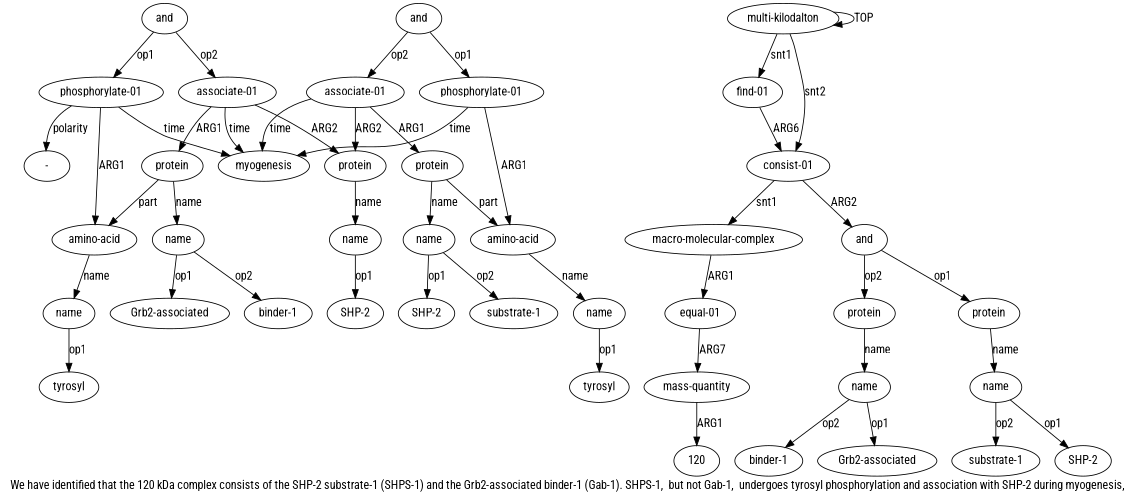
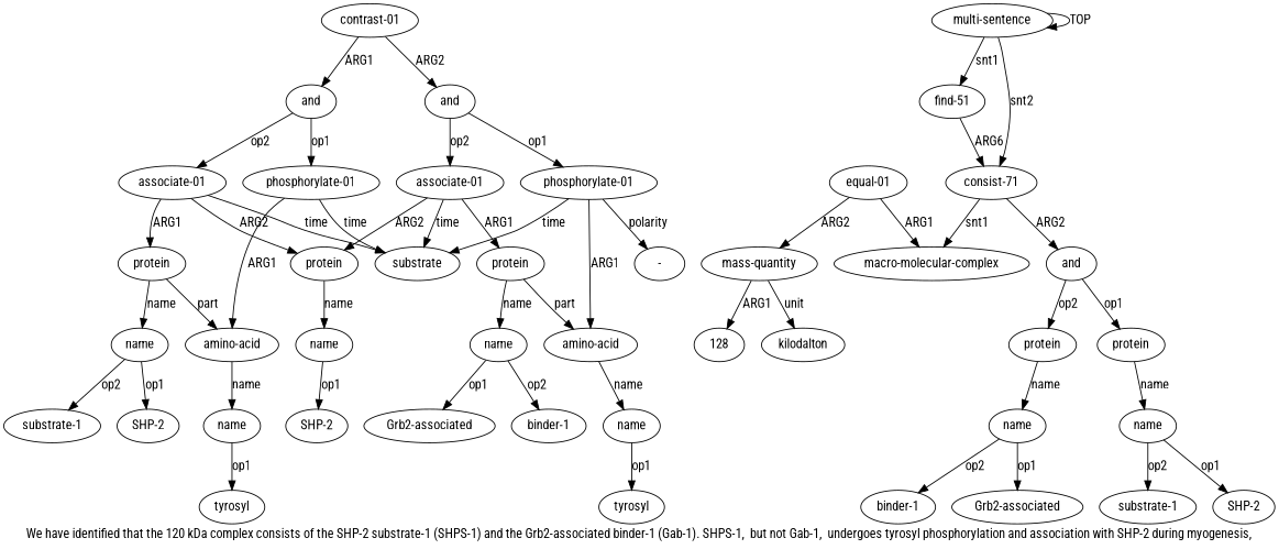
  digraph {
    fontname="Roboto Condensed"
    label="We have identified that the 120 kDa complex consists of the SHP-2 substrate-1 (SHPS-1) and the Grb2-associated binder-1 (Gab-1). SHPS-1,  but not Gab-1,  undergoes tyrosyl phosphorylation and association with SHP-2 during myogenesis,"
    node [color=black fontname="Roboto Condensed" gold_ind=-1 gold_label=name test_ind=-1 test_label=name]
    edge [color=black fontname="Roboto Condensed" gold_label=op1 test_label=op1]
-   n1 [gold_ind=20 gold_label=myogenesis label=myogenesis test_ind=20 test_label=myogenesis]
+   n1 [gold_ind=20 gold_label=myogenesis label=substrate test_ind=20 test_label=myogenesis]
    n2 [gold_ind=21 gold_label="associate-01" label="associate-01" test_ind=21 test_label="associate-01"]
    n3 [gold_ind=22 gold_label=protein label=protein test_ind=22 test_label=protein]
    n4 [gold_ind=18 gold_label=protein label=protein test_ind=18 test_label=protein]
    n5 [gold_ind=23 label=name test_ind=23]
    n6 [gold_ind=16 gold_label="amino-acid" label="amino-acid" test_ind=16 test_label="amino-acid"]
    n7 [gold_ind=19 label=name test_ind=19]
    n8 [gold_label="SHP-2" label="SHP-2" test_label="SHP-2"]
    n9 [gold_ind=17 label=name test_ind=17]
    n10 [gold_label="substrate-1" label="substrate-1" test_label="substrate-1"]
    n11 [gold_label="SHP-2" label="SHP-2" test_label="SHP-2"]
    n12 [gold_ind=24 gold_label=and label=and test_ind=24 test_label=and]
    n13 [gold_ind=25 gold_label="phosphorylate-01" label="phosphorylate-01" test_ind=25 test_label="phosphorylate-01"]
    n14 [gold_ind=30 gold_label="associate-01" label="associate-01" test_ind=30 test_label="associate-01"]
    n15 [gold_ind=26 gold_label="amino-acid" label="amino-acid" test_ind=26 test_label="amino-acid"]
    n16 [gold_label="-" label="-" test_label="-"]
    n17 [gold_ind=28 gold_label=protein label=protein test_ind=28 test_label=protein]
    n18 [gold_ind=27 label=name test_ind=27]
    n19 [gold_ind=29 label=name test_ind=29]
    n20 [gold_label=tyrosyl label=tyrosyl test_label=tyrosyl]
    n21 [gold_label="binder-1" label="binder-1" test_label="binder-1"]
    n22 [gold_label="Grb2-associated" label="Grb2-associated" test_label="Grb2-associated"]
    n23 [gold_label="substrate-1" label="substrate-1" test_label="substrate-1"]
-   n24 [gold_label=120 label=120 test_label=120]
+   n24 [gold_label=120 label=128 test_label=120]
    n25 [gold_label="SHP-2" label="SHP-2" test_label="SHP-2"]
    n26 [gold_label=tyrosyl label=tyrosyl test_label=tyrosyl]
    n27 [gold_label="binder-1" label="binder-1" test_label="binder-1"]
    n28 [gold_label="Grb2-associated" label="Grb2-associated" test_label="Grb2-associated"]
    n29 [gold_ind=15 gold_label="phosphorylate-01" label="phosphorylate-01" test_ind=15 test_label="phosphorylate-01"]
    n30 [gold_ind=14 gold_label=and label=and test_ind=14 test_label=and]
    n31 [gold_ind=11 gold_label=protein label=protein test_ind=11 test_label=protein]
    n32 [gold_ind=12 label=name test_ind=12]
    n33 [gold_ind=10 label=name test_ind=10]
-   n35 [gold_ind=1 gold_label="find-01" label="find-01" test_ind=1 test_label="find-01"]
-   n36 [gold_ind=3 gold_label="consist-01" label="consist-01" test_ind=3 test_label="consist-01"]
+   n34 [gold_ind=13 gold_label="contrast-01" label="contrast-01" test_ind=13 test_label="contrast-01"]
+   n35 [gold_ind=1 gold_label="find-01" label="find-51" test_ind=1 test_label="find-01"]
+   n36 [gold_ind=3 gold_label="consist-01" label="consist-71" test_ind=3 test_label="consist-01"]
    n37 [gold_ind=4 gold_label="macro-molecular-complex" label="macro-molecular-complex" test_ind=4 test_label="macro-molecular-complex"]
    n38 [gold_ind=8 gold_label=and label=and test_ind=8 test_label=and]
    n39 [gold_ind=9 gold_label=protein label=protein test_ind=9 test_label=protein]
-   n40 [gold_ind=0 gold_label="multi-sentence" label="multi-kilodalton" test_ind=0 test_label="multi-sentence"]
+   n40 [gold_ind=0 gold_label="multi-sentence" label="multi-sentence" test_ind=0 test_label="multi-sentence"]
    n41 [gold_ind=5 gold_label="equal-01" label="equal-01" test_ind=5 test_label="equal-01"]
    n42 [gold_ind=6 gold_label="mass-quantity" label="mass-quantity" test_ind=6 test_label="mass-quantity"]
+   n43 [gold_ind=7 gold_label=kilodalton label=kilodalton test_ind=7 test_label=kilodalton]
    n2 -> n1 [gold_label=time label=time test_label=time]
    n2 -> n3 [gold_label=ARG2 label=ARG2 test_label=ARG2]
    n2 -> n4 [gold_label=ARG1 label=ARG1 test_label=ARG1]
    n3 -> n5 [gold_label=name label=name test_label=name]
    n4 -> n6 [gold_label=part label=part test_label=part]
    n4 -> n7 [gold_label=name label=name test_label=name]
    n5 -> n8 [label=op1]
    n6 -> n9 [gold_label=name label=name test_label=name]
    n7 -> n10 [gold_label=op2 label=op2 test_label=op2]
    n7 -> n11 [label=op1]
    n9 -> n26 [label=op1]
    n12 -> n13 [label=op1]
    n12 -> n14 [gold_label=op2 label=op2 test_label=op2]
    n13 -> n1 [gold_label=time label=time test_label=time]
    n13 -> n15 [gold_label=ARG1 label=ARG1 test_label=ARG1]
    n13 -> n16 [gold_label=polarity label=polarity test_label=polarity]
    n14 -> n1 [gold_label=time label=time test_label=time]
    n14 -> n3 [gold_label=ARG2 label=ARG2 test_label=ARG2]
    n14 -> n17 [gold_label=ARG1 label=ARG1 test_label=ARG1]
    n15 -> n18 [gold_label=name label=name test_label=name]
    n17 -> n15 [gold_label=part label=part test_label=part]
    n17 -> n19 [gold_label=name label=name test_label=name]
    n18 -> n20 [label=op1]
    n19 -> n21 [gold_label=op2 label=op2 test_label=op2]
    n19 -> n22 [label=op1]
    n29 -> n1 [gold_label=time label=time test_label=time]
    n29 -> n6 [gold_label=ARG1 label=ARG1 test_label=ARG1]
    n30 -> n2 [gold_label=op2 label=op2 test_label=op2]
    n30 -> n29 [label=op1]
    n31 -> n32 [gold_label=name label=name test_label=name]
    n32 -> n27 [gold_label=op2 label=op2 test_label=op2]
    n32 -> n28 [label=op1]
    n33 -> n23 [gold_label=op2 label=op2 test_label=op2]
    n33 -> n25 [label=op1]
+   n34 -> n12 [gold_label=ARG2 label=ARG2 test_label=ARG2]
+   n34 -> n30 [gold_label=ARG1 label=ARG1 test_label=ARG1]
    n35 -> n36 [gold_label=ARG1 label=ARG6 test_label=ARG1]
    n36 -> n37 [gold_label=ARG1 label=snt1 test_label=ARG1]
    n36 -> n38 [gold_label=ARG2 label=ARG2 test_label=ARG2]
    n38 -> n31 [gold_label=op2 label=op2 test_label=op2]
    n38 -> n39 [label=op1]
    n39 -> n33 [gold_label=name label=name test_label=name]
    n40 -> n35 [gold_label=snt1 label=snt1 test_label=snt1]
    n40 -> n36 [gold_label=snt2 label=snt2 test_label=snt2]
    n40 -> n40 [gold_label=TOP label=TOP test_label=TOP]
-   n37 -> n41 [gold_label=ARG1 label=ARG1 test_label=ARG1]
-   n41 -> n42 [gold_label=ARG2 label=ARG7 test_label=ARG2]
+   n41 -> n37 [gold_label=ARG1 label=ARG1 test_label=ARG1]
+   n41 -> n42 [gold_label=ARG2 label=ARG2 test_label=ARG2]
    n42 -> n24 [gold_label=quant label=ARG1 test_label=quant]
+   n42 -> n43 [gold_label=unit label=unit test_label=unit]
  }
